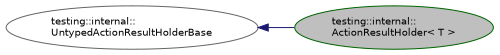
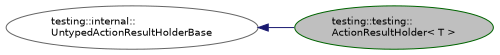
  digraph {
    rankdir=LR
    node [fontname=Helvetica fontsize=10 shape=ellipse style=filled]
-   n1 [color=darkgreen fillcolor=grey75 fontcolor=black height=0.2 label="testing::internal::\lActionResultHolder\< T \>" width=0.4]
+   n1 [color=darkgreen fillcolor=grey75 fontcolor=black height=0.2 label="testing::testing::\lActionResultHolder\< T \>" width=0.4]
    n2 [color=gray40 fillcolor=white height=0.2 label="testing::internal::\lUntypedActionResultHolderBase" width=0.4]
    n2 -> n1 [color=midnightblue dir=back fontname=Helvetica fontsize=10 labelfontname=Helvetica labelfontsize=10 style=solid]
  }
